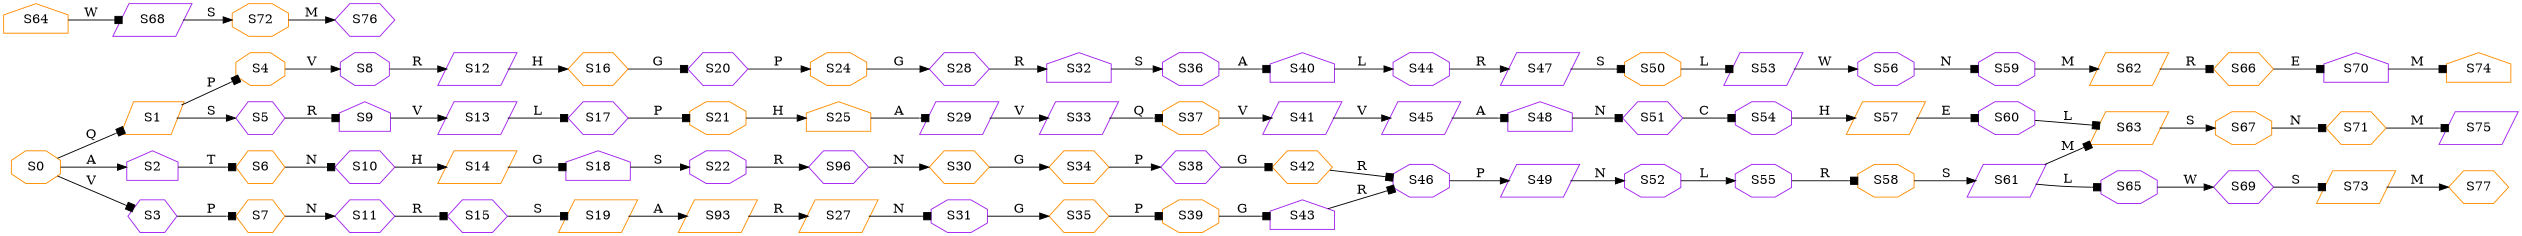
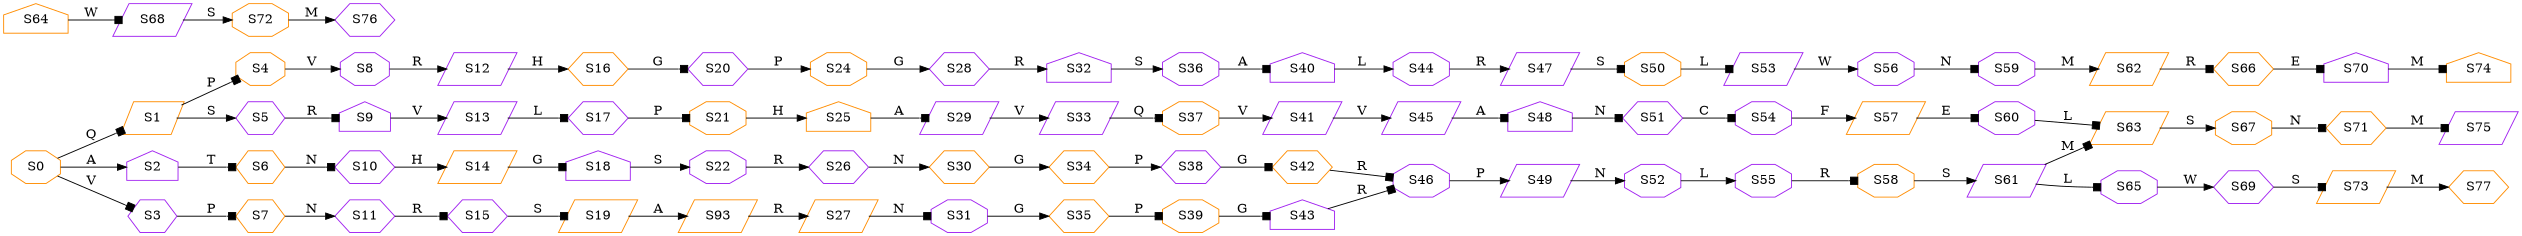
  strict digraph {
    rankdir=LR
    node [color=purple shape=octagon]
    edge [arrowhead=box]
    S0 [color=darkorange]
    S1 [color=darkorange shape=parallelogram]
    S2 [shape=house]
    S3 [shape=hexagon]
    S4 [color=darkorange]
    S5 [shape=hexagon]
    S6 [color=darkorange shape=hexagon]
    S7 [color=darkorange shape=hexagon]
    S8
    S9 [shape=house]
    S10 [shape=hexagon]
    S11 [shape=hexagon]
    S12 [shape=parallelogram]
    S13 [shape=parallelogram]
    S14 [color=darkorange shape=parallelogram]
    S15 [shape=hexagon]
    S16 [color=darkorange shape=hexagon]
    S17 [shape=hexagon]
    S18 [shape=house]
    S19 [color=darkorange shape=parallelogram]
    S20 [shape=hexagon]
    S21 [color=darkorange]
    S22
    n24 [color=darkorange label=S93 shape=parallelogram]
    S24 [color=darkorange]
    S25 [color=darkorange shape=house]
-   S26 [shape=hexagon label=S96]
+   S26 [shape=hexagon]
    S27 [color=darkorange shape=parallelogram]
    S28 [shape=hexagon]
    S29 [shape=parallelogram]
    S30 [color=darkorange shape=hexagon]
    S31
    S32 [shape=house]
    S33 [shape=parallelogram]
    S34 [color=darkorange shape=hexagon]
    S35 [color=darkorange shape=hexagon]
    S36
    S37 [color=darkorange]
    S38 [shape=hexagon]
    S39 [color=darkorange]
    S40 [shape=house]
    S41 [shape=parallelogram]
    S42 [color=darkorange shape=hexagon]
    S43 [shape=house]
    S44
    S45 [shape=parallelogram]
    S46
    S47 [shape=parallelogram]
    S48 [shape=house]
    S49 [shape=parallelogram]
    S50 [color=darkorange]
    S51 [shape=hexagon]
    S52
    S53 [shape=parallelogram]
    S54
    S55
    S56
    S57 [color=darkorange shape=parallelogram]
    S58 [color=darkorange]
    S59
    S60
    S61 [shape=parallelogram]
    S62 [color=darkorange shape=parallelogram]
    S63 [color=darkorange shape=parallelogram]
    S65
    S66 [color=darkorange shape=hexagon]
    S67 [color=darkorange]
    S64 [color=darkorange shape=house]
    S68 [shape=parallelogram]
    S69 [shape=hexagon]
    S70 [shape=house]
    S71 [color=darkorange shape=hexagon]
    S72 [color=darkorange]
    S73 [color=darkorange shape=parallelogram]
    S74 [color=darkorange shape=house]
    S75 [shape=parallelogram]
    S76 [shape=hexagon]
    S77 [color=darkorange shape=hexagon]
    S0 -> S1 [label=Q]
    S0 -> S2 [arrowhead=normal label=A]
    S0 -> S3 [label=V]
    S1 -> S4 [label=P]
    S1 -> S5 [arrowhead=normal label=S]
    S2 -> S6 [label=T]
    S3 -> S7 [label=P]
    S4 -> S8 [arrowhead=normal label=V]
    S5 -> S9 [label=R]
    S6 -> S10 [label=N]
    S7 -> S11 [arrowhead=normal label=N]
    S8 -> S12 [arrowhead=normal label=R]
    S9 -> S13 [arrowhead=normal label=V]
    S10 -> S14 [arrowhead=normal label=H]
    S11 -> S15 [label=R]
    S12 -> S16 [arrowhead=normal label=H]
    S13 -> S17 [label=L]
    S14 -> S18 [label=G]
    S15 -> S19 [label=S]
    S16 -> S20 [label=G]
    S17 -> S21 [label=P]
    S18 -> S22 [arrowhead=normal label=S]
    S19 -> n24 [arrowhead=normal label=A]
    S20 -> S24 [arrowhead=normal label=P]
    S21 -> S25 [arrowhead=normal label=H]
    S22 -> S26 [arrowhead=normal label=R]
    n24 -> S27 [arrowhead=normal label=R]
    S24 -> S28 [arrowhead=normal label=G]
    S25 -> S29 [label=A]
    S26 -> S30 [arrowhead=normal label=N]
    S27 -> S31 [label=N]
    S28 -> S32 [arrowhead=normal label=R]
    S29 -> S33 [arrowhead=normal label=V]
    S30 -> S34 [arrowhead=normal label=G]
    S31 -> S35 [arrowhead=normal label=G]
    S32 -> S36 [arrowhead=normal label=S]
    S33 -> S37 [label=Q]
    S34 -> S38 [arrowhead=normal label=P]
    S35 -> S39 [label=P]
    S36 -> S40 [label=A]
    S37 -> S41 [arrowhead=normal label=V]
    S38 -> S42 [label=G]
    S39 -> S43 [label=G]
    S40 -> S44 [arrowhead=normal label=L]
    S41 -> S45 [arrowhead=normal label=V]
    S42 -> S46 [label=R]
    S43 -> S46 [label=R]
    S44 -> S47 [arrowhead=normal label=R]
    S45 -> S48 [label=A]
    S46 -> S49 [arrowhead=normal label=P]
    S47 -> S50 [label=S]
    S48 -> S51 [label=N]
    S49 -> S52 [arrowhead=normal label=N]
    S50 -> S53 [label=L]
    S51 -> S54 [label=C]
    S52 -> S55 [arrowhead=normal label=L]
    S53 -> S56 [arrowhead=normal label=W]
-   S54 -> S57 [arrowhead=normal label=H]
+   S54 -> S57 [arrowhead=normal label=F]
    S55 -> S58 [label=R]
    S56 -> S59 [label=N]
    S57 -> S60 [label=E]
    S58 -> S61 [arrowhead=normal label=S]
    S59 -> S62 [arrowhead=normal label=M]
    S60 -> S63 [label=L]
    S61 -> S63 [label=M]
    S61 -> S65 [label=L]
    S62 -> S66 [label=R]
    S63 -> S67 [arrowhead=normal label=S]
    S65 -> S69 [arrowhead=normal label=W]
    S66 -> S70 [label=E]
    S67 -> S71 [label=N]
    S64 -> S68 [label=W]
    S68 -> S72 [arrowhead=normal label=S]
    S69 -> S73 [label=S]
    S70 -> S74 [label=M]
    S71 -> S75 [label=M]
    S72 -> S76 [arrowhead=normal label=M]
    S73 -> S77 [arrowhead=normal label=M]
  }
